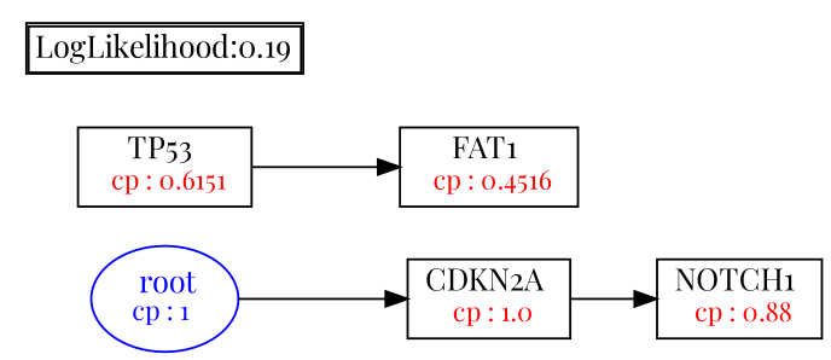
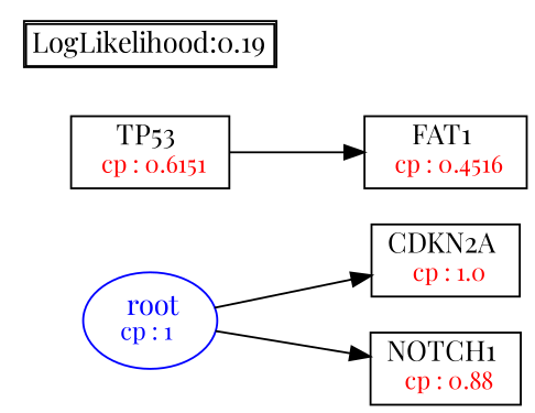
  digraph {
    fontname="Playfair Display"
    fontsize=10
    rankdir=LR
    node [fontname="Playfair Display" shape=box]
    edge [fontname="Playfair Display"]
    n1 [color=Blue label=<<font color='Blue'> root</font><br/><font color='Blue' POINT-SIZE='12'>cp : 1 </font>> shape=oval]
    n2 [label=<CDKN2A <br/> <font color='Red' POINT-SIZE='12'> cp : 1.0 </font>>]
    n3 [label=<NOTCH1 <br/> <font color='Red' POINT-SIZE='12'> cp : 0.88 </font>>]
    n4 [label=<TP53 <br/> <font color='Red' POINT-SIZE='12'> cp : 0.6151 </font>>]
    n5 [label=<FAT1 <br/> <font color='Red' POINT-SIZE='12'> cp : 0.4516 </font>>]
    n6 [label=<<TABLE BORDER="1" CELLBORDER="1" CELLSPACING="0" >     <TR><TD ALIGN="LEFT">LogLikelihood:0.19</TD></TR>     </TABLE>> shape=plaintext]
    n1 -> n2
-   n2 -> n3
+   n1 -> n3
    n4 -> n5
  }
